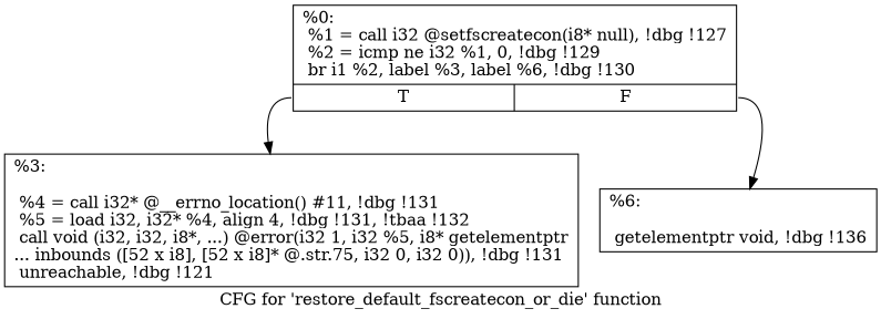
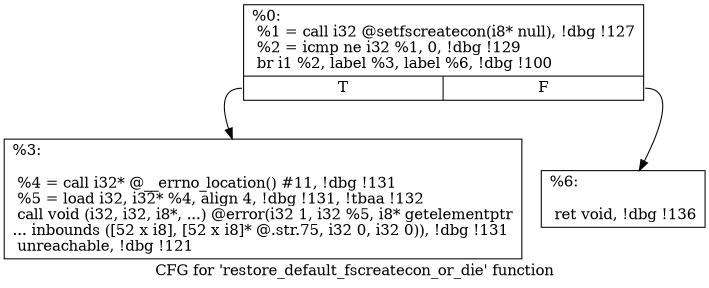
  digraph {
    label="CFG for 'restore_default_fscreatecon_or_die' function"
    node [shape=record]
-   n1 [label="{%0:\l  %1 = call i32 @setfscreatecon(i8* null), !dbg !127\l  %2 = icmp ne i32 %1, 0, !dbg !129\l  br i1 %2, label %3, label %6, !dbg !130\l|{<s0>T|<s1>F}}"]
+   n1 [label="{%0:\l  %1 = call i32 @setfscreatecon(i8* null), !dbg !127\l  %2 = icmp ne i32 %1, 0, !dbg !129\l  br i1 %2, label %3, label %6, !dbg !100\l|{<s0>T|<s1>F}}"]
    n2 [label="{%3:\l\l  %4 = call i32* @__errno_location() #11, !dbg !131\l  %5 = load i32, i32* %4, align 4, !dbg !131, !tbaa !132\l  call void (i32, i32, i8*, ...) @error(i32 1, i32 %5, i8* getelementptr\l... inbounds ([52 x i8], [52 x i8]* @.str.75, i32 0, i32 0)), !dbg !131\l  unreachable, !dbg !121\l}"]
-   n3 [label="{%6:\l\l  getelementptr void, !dbg !136\l}"]
+   n3 [label="{%6:\l\l  ret void, !dbg !136\l}"]
    n1 -> n2 [tailport=s0]
    n1 -> n3 [tailport=s1]
  }
